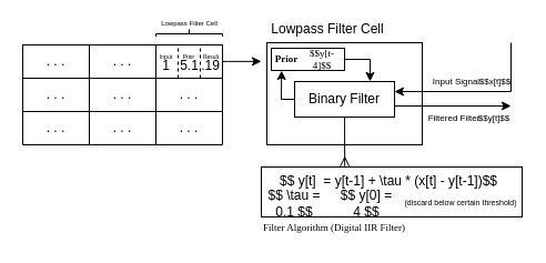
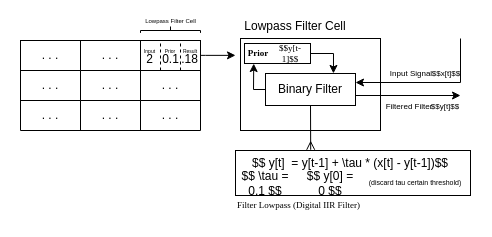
  <mxCell id="0" />
  <mxCell id="1" parent="0" />
  <mxCell id="2" value="" style="rounded=0;whiteSpace=wrap;html=1;shadow=0;fontSize=12;fontColor=#F2F2F2;fillColor=none;" parent="1" vertex="1"><mxGeometry x="235" y="150" width="235" height="45" as="geometry" /></mxCell>
  <mxCell id="3" value="$$x[t]$$" style="text;strokeColor=none;fillColor=none;align=center;verticalAlign=middle;rounded=0;fontSize=8;html=1;whiteSpace=wrap;" parent="1" vertex="1"><mxGeometry x="436" y="63" width="20" height="20" as="geometry" /></mxCell>
  <mxCell id="4" value="$$ \tau = 0.1 $$" style="text;html=1;strokeColor=none;fillColor=none;align=center;verticalAlign=middle;whiteSpace=wrap;rounded=0;" parent="1" vertex="1"><mxGeometry x="240" y="177.5" width="50" height="10" as="geometry" /></mxCell>
  <mxCell id="5" value="$$ y[t]&amp;nbsp; = y[t-1] + \tau * (x[t] - y[t-1])$$" style="text;html=1;strokeColor=none;fillColor=none;align=center;verticalAlign=middle;whiteSpace=wrap;rounded=0;" parent="1" vertex="1"><mxGeometry x="240" y="157.5" width="220" height="10" as="geometry" /></mxCell>
  <mxCell id="6" value="Input Signal" style="text;strokeColor=none;fillColor=none;align=center;verticalAlign=middle;rounded=0;fontSize=8;html=1;whiteSpace=wrap;" parent="1" vertex="1"><mxGeometry x="381" y="63" width="60" height="20" as="geometry" /></mxCell>
  <mxCell id="7" value="" style="endArrow=classic;html=1;fontSize=8;snapToPoint=0;rounded=0;shadow=0;sketch=0;jumpStyle=none;" parent="1" edge="1"><mxGeometry width="50" height="50" relative="1" as="geometry"><mxPoint x="200" y="54.86" as="sourcePoint" /><mxPoint x="235" y="54.86" as="targetPoint" /><Array as="points"><mxPoint x="205" y="54.86" /></Array></mxGeometry></mxCell>
  <mxCell id="8" value="Input" style="text;html=1;strokeColor=none;fillColor=none;align=center;verticalAlign=middle;whiteSpace=wrap;rounded=0;fontSize=5;" parent="1" vertex="1"><mxGeometry x="141" y="49.16" width="17" as="geometry" /></mxCell>
  <mxCell id="9" value="Prior" style="text;html=1;strokeColor=none;fillColor=none;align=center;verticalAlign=middle;whiteSpace=wrap;rounded=0;fontSize=5;" parent="1" vertex="1"><mxGeometry x="160" y="49.32" width="20" as="geometry" /></mxCell>
- <mxCell id="10" value="&lt;font style=&quot;font-size: 12px&quot;&gt;1&lt;/font&gt;" style="text;html=1;strokeColor=none;fillColor=none;align=center;verticalAlign=middle;whiteSpace=wrap;rounded=0;fontSize=5;" parent="1" vertex="1"><mxGeometry x="142" y="49.16" width="15" height="20" as="geometry" /></mxCell>
- <mxCell id="11" value="&lt;span style=&quot;font-size: 12px&quot;&gt;5.1&lt;/span&gt;" style="text;html=1;strokeColor=none;fillColor=none;align=center;verticalAlign=middle;whiteSpace=wrap;rounded=0;fontSize=5;" parent="1" vertex="1"><mxGeometry x="162.5" y="49.16" width="15" height="20" as="geometry" /></mxCell>
+ <mxCell id="10" value="&lt;font style=&quot;font-size: 12px&quot;&gt;2&lt;/font&gt;" style="text;html=1;strokeColor=none;fillColor=none;align=center;verticalAlign=middle;whiteSpace=wrap;rounded=0;fontSize=5;" parent="1" vertex="1"><mxGeometry x="142" y="49.16" width="15" height="20" as="geometry" /></mxCell>
+ <mxCell id="11" value="&lt;span style=&quot;font-size: 12px&quot;&gt;0.1&lt;/span&gt;" style="text;html=1;strokeColor=none;fillColor=none;align=center;verticalAlign=middle;whiteSpace=wrap;rounded=0;fontSize=5;" parent="1" vertex="1"><mxGeometry x="162.5" y="49.16" width="15" height="20" as="geometry" /></mxCell>
  <mxCell id="12" value="Result" style="text;html=1;strokeColor=none;fillColor=none;align=center;verticalAlign=middle;whiteSpace=wrap;rounded=0;fontSize=5;" parent="1" vertex="1"><mxGeometry x="180" y="49.32" width="20" as="geometry" /></mxCell>
- <mxCell id="13" value="&lt;span style=&quot;font-size: 12px&quot;&gt;.19&lt;/span&gt;" style="text;html=1;strokeColor=none;fillColor=none;align=center;verticalAlign=middle;whiteSpace=wrap;rounded=0;fontSize=5;" parent="1" vertex="1"><mxGeometry x="181.5" y="49.16" width="15" height="20" as="geometry" /></mxCell>
+ <mxCell id="13" value="&lt;span style=&quot;font-size: 12px&quot;&gt;.18&lt;/span&gt;" style="text;html=1;strokeColor=none;fillColor=none;align=center;verticalAlign=middle;whiteSpace=wrap;rounded=0;fontSize=5;" parent="1" vertex="1"><mxGeometry x="181.5" y="49.16" width="15" height="20" as="geometry" /></mxCell>
  <mxCell id="14" value="" style="group" parent="1" vertex="1" connectable="0"><mxGeometry x="140" y="26" width="60" height="4" as="geometry" /></mxCell>
  <mxCell id="15" value="" style="endArrow=none;html=1;rounded=0;" parent="14" edge="1"><mxGeometry width="50" height="50" relative="1" as="geometry"><mxPoint y="6.4" as="sourcePoint" /><mxPoint x="60" y="6.4" as="targetPoint" /><Array as="points"><mxPoint y="4" /><mxPoint x="60" y="4" /></Array></mxGeometry></mxCell>
  <mxCell id="16" value="" style="endArrow=none;html=1;" parent="14" edge="1"><mxGeometry width="50" height="50" relative="1" as="geometry"><mxPoint x="30" y="4" as="sourcePoint" /><mxPoint x="30" as="targetPoint" /></mxGeometry></mxCell>
  <mxCell id="17" value="&lt;font style=&quot;font-size: 6px;&quot;&gt;Lowpass Filter Cell&lt;/font&gt;" style="text;html=1;strokeColor=none;fillColor=none;align=center;verticalAlign=middle;whiteSpace=wrap;rounded=0;fontSize=6;" parent="1" vertex="1"><mxGeometry x="142.5" y="20" width="55" height="2" as="geometry" /></mxCell>
  <mxCell id="18" value="" style="rounded=0;whiteSpace=wrap;html=1;fontColor=#525252;fillColor=none;" parent="1" vertex="1"><mxGeometry x="140" y="40" width="60" height="30" as="geometry" /></mxCell>
  <mxCell id="19" value="" style="endArrow=none;html=1;fontColor=#525252;dashed=1;" parent="1" edge="1"><mxGeometry width="50" height="50" relative="1" as="geometry"><mxPoint x="160" y="70" as="sourcePoint" /><mxPoint x="160" y="40" as="targetPoint" /></mxGeometry></mxCell>
  <mxCell id="20" value="" style="endArrow=none;html=1;fontColor=#525252;dashed=1;" parent="1" edge="1"><mxGeometry width="50" height="50" relative="1" as="geometry"><mxPoint x="180" y="70" as="sourcePoint" /><mxPoint x="180" y="40" as="targetPoint" /></mxGeometry></mxCell>
  <mxCell id="21" value="" style="shape=table;html=1;whiteSpace=wrap;startSize=0;container=1;collapsible=0;childLayout=tableLayout;fontColor=#525252;fillColor=none;rounded=0;shadow=0;" parent="1" vertex="1"><mxGeometry x="20" y="40" width="180" height="90" as="geometry" /></mxCell>
  <mxCell id="22" value="" style="shape=partialRectangle;html=1;whiteSpace=wrap;collapsible=0;dropTarget=0;pointerEvents=0;fillColor=none;top=0;left=0;bottom=0;right=0;points=[[0,0.5],[1,0.5]];portConstraint=eastwest;" parent="21" vertex="1"><mxGeometry width="180" height="30" as="geometry" /></mxCell>
  <mxCell id="23" value=". . ." style="shape=partialRectangle;html=1;whiteSpace=wrap;connectable=0;fillColor=none;top=0;left=0;bottom=0;right=0;overflow=hidden;" parent="22" vertex="1"><mxGeometry width="60" height="30" as="geometry" /></mxCell>
  <mxCell id="24" value=". . ." style="shape=partialRectangle;html=1;whiteSpace=wrap;connectable=0;fillColor=none;top=0;left=0;bottom=0;right=0;overflow=hidden;" parent="22" vertex="1"><mxGeometry x="60" width="60" height="30" as="geometry" /></mxCell>
  <mxCell id="25" value="" style="shape=partialRectangle;html=1;whiteSpace=wrap;connectable=0;fillColor=none;top=0;left=0;bottom=0;right=0;overflow=hidden;" parent="22" vertex="1"><mxGeometry x="120" width="60" height="30" as="geometry" /></mxCell>
  <mxCell id="26" value="" style="shape=partialRectangle;html=1;whiteSpace=wrap;collapsible=0;dropTarget=0;pointerEvents=0;fillColor=none;top=0;left=0;bottom=0;right=0;points=[[0,0.5],[1,0.5]];portConstraint=eastwest;" parent="21" vertex="1"><mxGeometry y="30" width="180" height="30" as="geometry" /></mxCell>
  <mxCell id="27" value=". . ." style="shape=partialRectangle;html=1;whiteSpace=wrap;connectable=0;fillColor=none;top=0;left=0;bottom=0;right=0;overflow=hidden;" parent="26" vertex="1"><mxGeometry width="60" height="30" as="geometry" /></mxCell>
  <mxCell id="28" value=". . ." style="shape=partialRectangle;html=1;whiteSpace=wrap;connectable=0;fillColor=none;top=0;left=0;bottom=0;right=0;overflow=hidden;" parent="26" vertex="1"><mxGeometry x="60" width="60" height="30" as="geometry" /></mxCell>
  <mxCell id="29" value=". . ." style="shape=partialRectangle;html=1;whiteSpace=wrap;connectable=0;fillColor=none;top=0;left=0;bottom=0;right=0;overflow=hidden;" parent="26" vertex="1"><mxGeometry x="120" width="60" height="30" as="geometry" /></mxCell>
  <mxCell id="30" value="" style="shape=partialRectangle;html=1;whiteSpace=wrap;collapsible=0;dropTarget=0;pointerEvents=0;fillColor=none;top=0;left=0;bottom=0;right=0;points=[[0,0.5],[1,0.5]];portConstraint=eastwest;" parent="21" vertex="1"><mxGeometry y="60" width="180" height="30" as="geometry" /></mxCell>
  <mxCell id="31" value=". . ." style="shape=partialRectangle;html=1;whiteSpace=wrap;connectable=0;fillColor=none;top=0;left=0;bottom=0;right=0;overflow=hidden;" parent="30" vertex="1"><mxGeometry width="60" height="30" as="geometry" /></mxCell>
  <mxCell id="32" value=". . ." style="shape=partialRectangle;html=1;whiteSpace=wrap;connectable=0;fillColor=none;top=0;left=0;bottom=0;right=0;overflow=hidden;" parent="30" vertex="1"><mxGeometry x="60" width="60" height="30" as="geometry" /></mxCell>
  <mxCell id="33" value=". . ." style="shape=partialRectangle;html=1;whiteSpace=wrap;connectable=0;fillColor=none;top=0;left=0;bottom=0;right=0;overflow=hidden;" parent="30" vertex="1"><mxGeometry x="120" width="60" height="30" as="geometry" /></mxCell>
  <mxCell id="34" value="" style="rounded=0;whiteSpace=wrap;html=1;shadow=0;fontColor=#F2F2F2;fillColor=none;" parent="1" vertex="1"><mxGeometry x="240" y="38" width="140" height="92" as="geometry" /></mxCell>
  <mxCell id="35" value="&lt;font style=&quot;font-size: 12px;&quot;&gt;Lowpass Filter Cell&lt;/font&gt;" style="text;html=1;strokeColor=none;fillColor=none;align=center;verticalAlign=middle;whiteSpace=wrap;rounded=0;fontSize=12;" parent="1" vertex="1"><mxGeometry x="240" y="20" width="110" height="12" as="geometry" /></mxCell>
  <mxCell id="36" value="Binary Filter" style="rounded=0;whiteSpace=wrap;html=1;shadow=0;fontSize=12;fillColor=none;" parent="1" vertex="1"><mxGeometry x="265" y="73" width="90" height="32" as="geometry" /></mxCell>
  <mxCell id="37" value="" style="endArrow=ERmany;html=1;fontSize=12;fontColor=#F2F2F2;exitX=0.5;exitY=1;exitDx=0;exitDy=0;entryX=0.32;entryY=-0.016;entryDx=0;entryDy=0;entryPerimeter=0;endFill=0;" parent="1" source="36" target="2" edge="1"><mxGeometry width="50" height="50" relative="1" as="geometry"><mxPoint x="310" y="240" as="sourcePoint" /><mxPoint x="360" y="190" as="targetPoint" /></mxGeometry></mxCell>
  <mxCell id="38" value="" style="endArrow=classic;html=1;fontSize=12;fontColor=#F2F2F2;entryX=1;entryY=0.5;entryDx=0;entryDy=0;rounded=0;" parent="1" edge="1"><mxGeometry width="50" height="50" relative="1" as="geometry"><mxPoint x="460" y="38" as="sourcePoint" /><mxPoint x="355" y="82" as="targetPoint" /><Array as="points"><mxPoint x="460" y="82" /></Array></mxGeometry></mxCell>
- <mxCell id="39" value="Filter Algorithm (Digital IIR Filter)" style="text;html=1;strokeColor=none;fillColor=none;align=left;verticalAlign=middle;whiteSpace=wrap;rounded=0;shadow=0;fontSize=9;fontFamily=Verdana;" parent="1" vertex="1"><mxGeometry x="235" y="195" width="175" height="20" as="geometry" /></mxCell>
- <mxCell id="40" value="$$ y[0] = 4 $$" style="text;html=1;strokeColor=none;fillColor=none;align=center;verticalAlign=middle;whiteSpace=wrap;rounded=0;" parent="1" vertex="1"><mxGeometry x="305" y="177.5" width="50" height="10" as="geometry" /></mxCell>
+ <mxCell id="39" value="Filter Lowpass (Digital IIR Filter)" style="text;html=1;strokeColor=none;fillColor=none;align=left;verticalAlign=middle;whiteSpace=wrap;rounded=0;shadow=0;fontSize=9;fontFamily=Verdana;" parent="1" vertex="1"><mxGeometry x="235" y="195" width="175" height="20" as="geometry" /></mxCell>
+ <mxCell id="40" value="$$ y[0] = 0 $$" style="text;html=1;strokeColor=none;fillColor=none;align=center;verticalAlign=middle;whiteSpace=wrap;rounded=0;" parent="1" vertex="1"><mxGeometry x="305" y="177.5" width="50" height="10" as="geometry" /></mxCell>
  <mxCell id="41" value="" style="endArrow=classic;html=1;fontFamily=Verdana;fontSize=9;fontColor=#F2F2F2;" parent="1" edge="1"><mxGeometry width="50" height="50" relative="1" as="geometry"><mxPoint x="355" y="95" as="sourcePoint" /><mxPoint x="460" y="95" as="targetPoint" /></mxGeometry></mxCell>
  <mxCell id="42" value="$$y[t]$$" style="text;strokeColor=none;fillColor=none;align=center;verticalAlign=middle;rounded=0;fontSize=8;html=1;whiteSpace=wrap;" parent="1" vertex="1"><mxGeometry x="435" y="96" width="20" height="20" as="geometry" /></mxCell>
  <mxCell id="43" value="Filtered Filter" style="text;strokeColor=none;fillColor=none;align=center;verticalAlign=middle;rounded=0;fontSize=8;html=1;whiteSpace=wrap;" parent="1" vertex="1"><mxGeometry x="379" y="96" width="60" height="20" as="geometry" /></mxCell>
  <mxCell id="44" value="" style="rounded=0;whiteSpace=wrap;html=1;shadow=0;fontFamily=Verdana;fontSize=9;fontColor=#F2F2F2;fillColor=none;align=left;" parent="1" vertex="1"><mxGeometry x="244" y="43" width="66" height="20" as="geometry" /></mxCell>
- <mxCell id="45" value="&lt;span&gt;$$y[t-4]$$&lt;/span&gt;" style="text;html=1;strokeColor=none;fillColor=none;align=center;verticalAlign=middle;whiteSpace=wrap;rounded=0;shadow=0;comic=0;fontFamily=Verdana;fontSize=9;" parent="1" vertex="1"><mxGeometry x="270" y="43" width="40" height="20" as="geometry" /></mxCell>
+ <mxCell id="45" value="&lt;span&gt;$$y[t-1]$$&lt;/span&gt;" style="text;html=1;strokeColor=none;fillColor=none;align=center;verticalAlign=middle;whiteSpace=wrap;rounded=0;shadow=0;comic=0;fontFamily=Verdana;fontSize=9;" parent="1" vertex="1"><mxGeometry x="270" y="43" width="40" height="20" as="geometry" /></mxCell>
  <mxCell id="46" value="Prior" style="text;html=1;strokeColor=none;fillColor=none;align=center;verticalAlign=middle;whiteSpace=wrap;rounded=0;shadow=0;comic=0;fontFamily=Verdana;fontSize=9;fontStyle=1" parent="1" vertex="1"><mxGeometry x="238" y="43" width="40" height="20" as="geometry" /></mxCell>
  <mxCell id="47" value="" style="endArrow=classic;html=1;fontFamily=Verdana;fontSize=9;fontColor=#F2F2F2;exitX=1;exitY=0.5;exitDx=0;exitDy=0;entryX=0.755;entryY=-0.002;entryDx=0;entryDy=0;rounded=0;entryPerimeter=0;" parent="1" source="44" target="36" edge="1"><mxGeometry width="50" height="50" relative="1" as="geometry"><mxPoint x="370" y="40" as="sourcePoint" /><mxPoint x="420" y="-10" as="targetPoint" /><Array as="points"><mxPoint x="333" y="53" /></Array></mxGeometry></mxCell>
  <mxCell id="48" value="" style="endArrow=classic;html=1;fontFamily=Verdana;fontSize=9;fontColor=#F2F2F2;exitX=0;exitY=0.5;exitDx=0;exitDy=0;entryX=0.381;entryY=1.003;entryDx=0;entryDy=0;rounded=0;entryPerimeter=0;" parent="1" source="36" target="46" edge="1"><mxGeometry width="50" height="50" relative="1" as="geometry"><mxPoint x="290" y="0" as="sourcePoint" /><mxPoint x="340" y="-50" as="targetPoint" /><Array as="points"><mxPoint x="253" y="89" /></Array></mxGeometry></mxCell>
- <mxCell id="49" value="(discard below certain threshold)" style="text;html=1;strokeColor=none;fillColor=none;align=center;verticalAlign=middle;whiteSpace=wrap;rounded=0;fontSize=7;" parent="1" vertex="1"><mxGeometry x="360" y="172.5" width="110" height="20" as="geometry" /></mxCell>
+ <mxCell id="49" value="(discard tau certain threshold)" style="text;html=1;strokeColor=none;fillColor=none;align=center;verticalAlign=middle;whiteSpace=wrap;rounded=0;fontSize=7;" parent="1" vertex="1"><mxGeometry x="360" y="172.5" width="110" height="20" as="geometry" /></mxCell>
